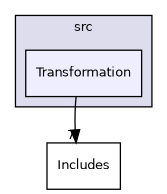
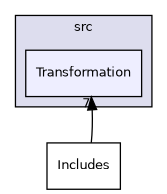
  digraph {
    compound=true
    node [fontname=Helvetica fontsize=10 shape=box]
    n1 [fillcolor="#eeeeff" label=Transformation pencolor=black style=filled]
    n2 [label=Includes]
    subgraph cluster_1 {
      bgcolor="#ddddee"
      fontname=Helvetica
      fontsize=10
      label=src
      pencolor=black
      n1
    }
-   n1 -> n2 [headlabel=7 labeldistance=1.5 labelfontname=Helvetica labelfontsize=10]
+   n2 -> n1 [headlabel=7 labeldistance=1.5 labelfontname=Helvetica labelfontsize=10]
  }
